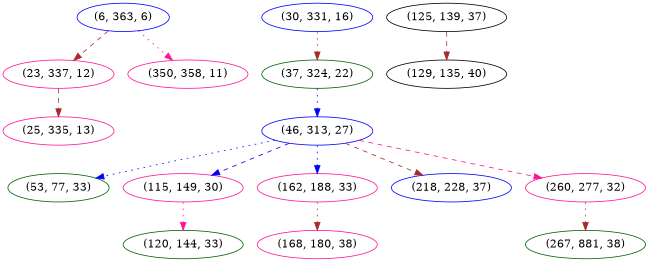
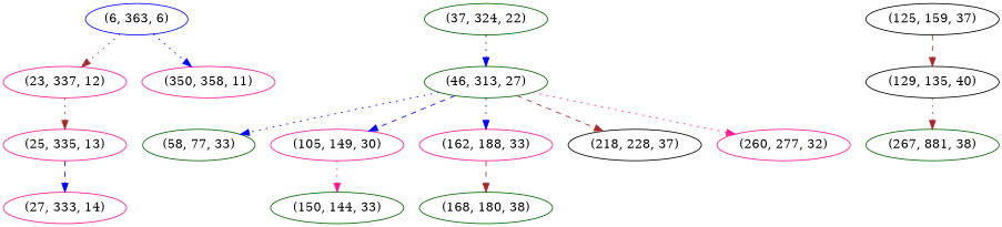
  digraph {
    node [color=deeppink]
    edge [color=brown style=dotted]
    "(6, 363, 6)" [color=blue]
    "(23, 337, 12)"
    "(350, 358, 11)"
    "(25, 335, 13)"
-   "(30, 331, 16)" [color=blue]
+   "(27, 333, 14)"
    "(37, 324, 22)" [color=darkgreen]
-   "(46, 313, 27)" [color=blue]
-   "(58, 77, 33)" [color=darkgreen label="(53, 77, 33)"]
-   "(115, 149, 30)"
+   "(46, 313, 27)" [color=darkgreen]
+   "(58, 77, 33)" [color=darkgreen]
+   "(115, 149, 30)" [label="(105, 149, 30)"]
    "(162, 188, 33)"
-   "(218, 228, 37)" [color=blue]
+   "(218, 228, 37)" [color=black]
    n13 [label="(260, 277, 32)"]
-   "(120, 144, 33)" [color=darkgreen]
-   "(168, 180, 38)"
+   "(120, 144, 33)" [color=darkgreen label="(150, 144, 33)"]
+   "(168, 180, 38)" [color=darkgreen]
    n16 [color=darkgreen label="(267, 881, 38)"]
-   "(125, 139, 37)" [color=black]
+   "(125, 139, 37)" [color=black label="(125, 159, 37)"]
    "(129, 135, 40)" [color=black]
-   "(6, 363, 6)" -> "(23, 337, 12)" [style=dashed]
-   "(6, 363, 6)" -> "(350, 358, 11)" [color=deeppink]
-   "(23, 337, 12)" -> "(25, 335, 13)" [style=dashed]
-   "(30, 331, 16)" -> "(37, 324, 22)"
+   "(6, 363, 6)" -> "(23, 337, 12)"
+   "(6, 363, 6)" -> "(350, 358, 11)" [color=blue]
+   "(23, 337, 12)" -> "(25, 335, 13)"
+   "(25, 335, 13)" -> "(27, 333, 14)" [color=blue style=dashed]
    "(37, 324, 22)" -> "(46, 313, 27)" [color=blue]
    "(46, 313, 27)" -> "(58, 77, 33)" [color=blue]
    "(46, 313, 27)" -> "(115, 149, 30)" [color=blue style=dashed]
    "(46, 313, 27)" -> "(162, 188, 33)" [color=blue]
    "(46, 313, 27)" -> "(218, 228, 37)" [style=dashed]
-   "(46, 313, 27)" -> n13 [color=deeppink style=dashed]
+   "(46, 313, 27)" -> n13 [color=deeppink]
    "(115, 149, 30)" -> "(120, 144, 33)" [color=deeppink]
-   "(162, 188, 33)" -> "(168, 180, 38)"
-   n13 -> n16
+   "(162, 188, 33)" -> "(168, 180, 38)" [style=dashed]
+   "(129, 135, 40)" -> n16
    "(125, 139, 37)" -> "(129, 135, 40)" [style=dashed]
  }
